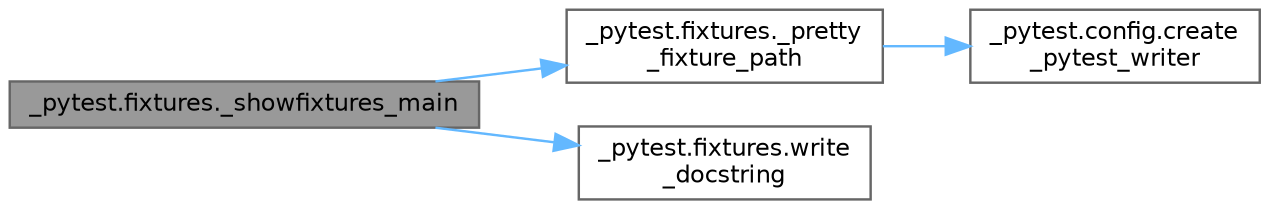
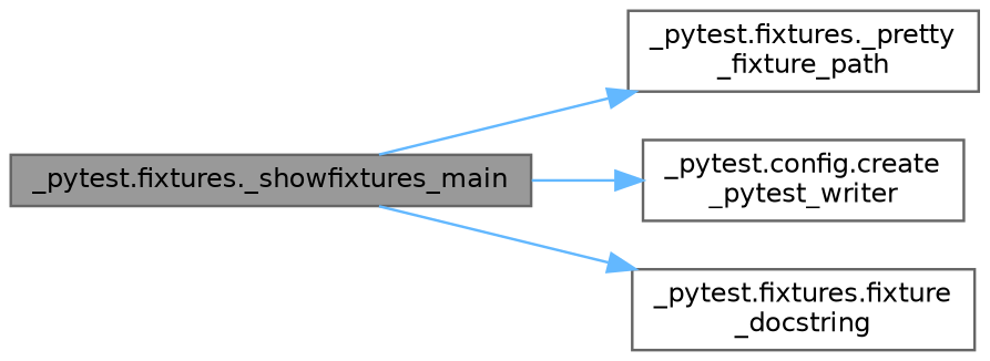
  digraph {
    rankdir=LR
    node [color=grey40 fillcolor=white fontname=Helvetica fontsize=10 shape=box style=filled]
    edge [color=steelblue1 fontname=Helvetica fontsize=10 labelfontname=Helvetica labelfontsize=10 style=solid]
    n1 [color=gray40 fillcolor=grey60 fontcolor=black height=0.2 label="_pytest.fixtures._showfixtures_main" width=0.4]
    n2 [height=0.2 label="_pytest.fixtures._pretty\l_fixture_path" width=0.4]
    n3 [height=0.2 label="_pytest.config.create\l_pytest_writer" width=0.4]
-   n4 [height=0.2 label="_pytest.fixtures.write\l_docstring" width=0.4]
+   n4 [height=0.2 label="_pytest.fixtures.fixture\l_docstring" width=0.4]
    n1 -> n2
-   n2 -> n3
+   n1 -> n3
    n1 -> n4
  }
